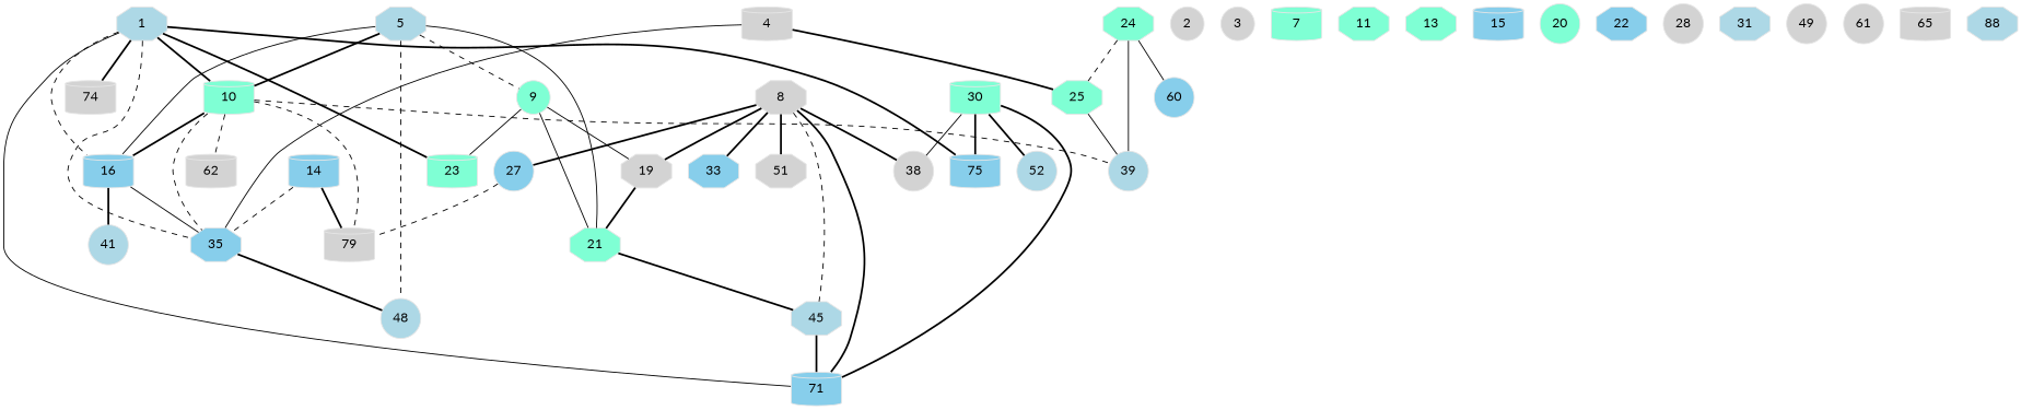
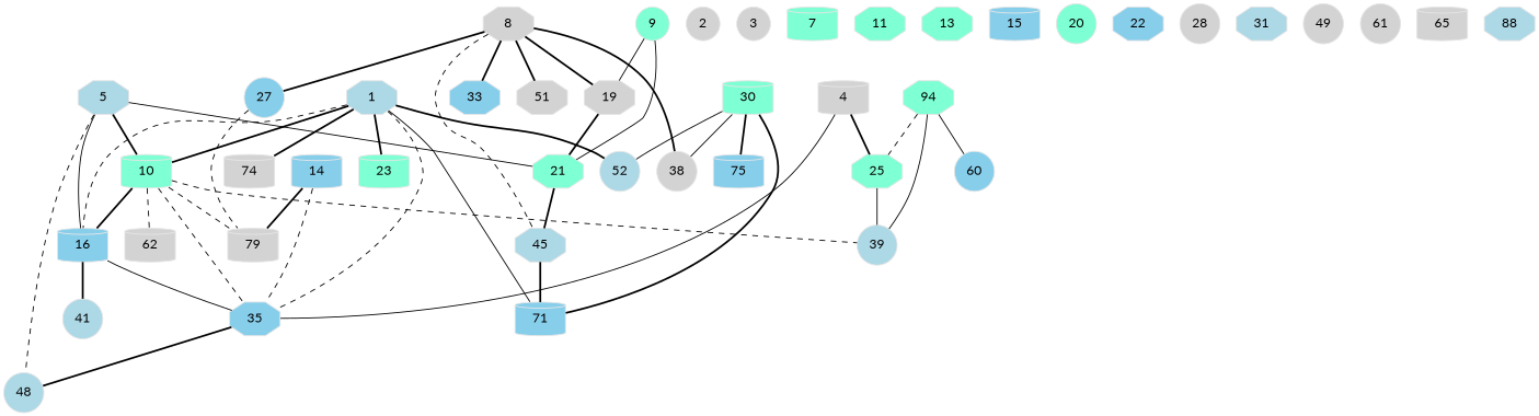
  graph {
    fontname=Lato
    node [color=gray90 fillcolor=lightgrey fontname=Lato shape=octagon style=filled]
    edge [fontname=Lato style=bold]
    1 [fillcolor=lightblue super="+29+46+82+85"]
    10 [fillcolor=aquamarine shape=cylinder super="+43+81"]
    16 [fillcolor=skyblue shape=cylinder super="+58+66"]
    23 [fillcolor=aquamarine shape=cylinder]
    35 [fillcolor=skyblue super="+42+59+63"]
    52 [fillcolor=lightblue shape=circle]
    71 [fillcolor=skyblue shape=cylinder]
    74 [shape=cylinder]
    39 [fillcolor=lightblue shape=circle super="+73"]
    62 [shape=cylinder]
    79 [shape=cylinder]
    41 [fillcolor=lightblue shape=circle super="+77"]
    48 [fillcolor=lightblue shape=circle]
    2 [shape=circle]
    3 [shape=circle]
    4 [shape=cylinder super="+36"]
    25 [fillcolor=aquamarine super="+76"]
    5 [fillcolor=lightblue super="+6+50+56+80"]
    9 [fillcolor=aquamarine shape=circle super="+17+18+32+64"]
    21 [fillcolor=aquamarine super="+67+70"]
    19 [super="+37"]
    45 [fillcolor=lightblue super="+55+83"]
    7 [fillcolor=aquamarine shape=cylinder]
    8 [super="+26+44"]
    27 [fillcolor=skyblue shape=circle super="+57+87"]
    33 [fillcolor=skyblue]
    38 [shape=circle super="+40"]
    51 [super="+86+78"]
    11 [fillcolor=aquamarine super="+54"]
-   24 [fillcolor=aquamarine super="+47+72"]
+   24 [fillcolor=aquamarine super="+47+72" label=94]
    60 [fillcolor=skyblue shape=circle super="+69"]
    13 [fillcolor=aquamarine]
    14 [fillcolor=skyblue shape=cylinder super="+68"]
    15 [fillcolor=skyblue shape=cylinder]
    20 [fillcolor=aquamarine shape=circle super="+34"]
    22 [fillcolor=skyblue]
    28 [shape=circle]
    30 [fillcolor=aquamarine shape=cylinder super="+53+84"]
    75 [fillcolor=skyblue shape=cylinder]
    31 [fillcolor=lightblue]
    49 [shape=circle]
    61 [shape=circle]
    65 [shape=cylinder]
    88 [fillcolor=lightblue]
    1 -- 10
    1 -- 16 [style=dashed]
    1 -- 23
    1 -- 35 [style=dashed]
-   1 -- 75
+   1 -- 52
    1 -- 71 [style=solid]
    1 -- 74
    10 -- 16
    10 -- 35 [style=dashed]
    10 -- 39 [style=dashed]
    10 -- 62 [style=dashed]
    10 -- 79 [style=dashed]
    16 -- 35 [style=solid]
    16 -- 41
    35 -- 48
    4 -- 35 [style=solid]
    4 -- 25
    25 -- 39 [style=solid]
    5 -- 10
    5 -- 16 [style=solid]
    5 -- 48 [style=dashed weight=2]
-   5 -- 9 [style=dashed]
    5 -- 21 [style=solid weight=2]
-   9 -- 23 [style=solid]
    9 -- 21 [style=solid]
    9 -- 19 [style=solid]
    21 -- 45
    19 -- 21
    45 -- 71 [weight=2]
-   8 -- 71
    8 -- 19
    8 -- 45 [style=dashed]
    8 -- 27
    8 -- 33
    8 -- 38
    8 -- 51
    27 -- 79 [style=dashed]
    24 -- 39 [style=solid]
    24 -- 25 [style=dashed]
    24 -- 60 [style=solid]
    14 -- 35 [style=dashed]
    14 -- 79
-   30 -- 52
+   30 -- 52 [style=solid]
    30 -- 71
    30 -- 38 [style=solid weight=2]
    30 -- 75
  }
